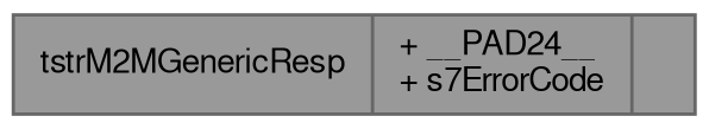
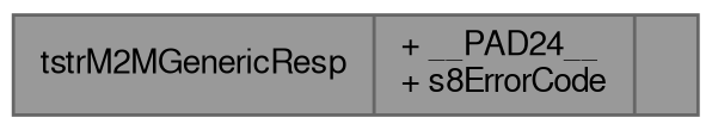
  digraph {
    rankdir=LR
-   n1 [color=gray40 fillcolor=grey60 fontcolor=black fontname=FreeSans fontsize=10 height=0.2 label="{tstrM2MGenericResp\n|+ __PAD24__\l+ s7ErrorCode\l|}" shape=record style=filled width=0.4]
+   n1 [color=gray40 fillcolor=grey60 fontcolor=black fontname=FreeSans fontsize=10 height=0.2 label="{tstrM2MGenericResp\n|+ __PAD24__\l+ s8ErrorCode\l|}" shape=record style=filled width=0.4]
  }
